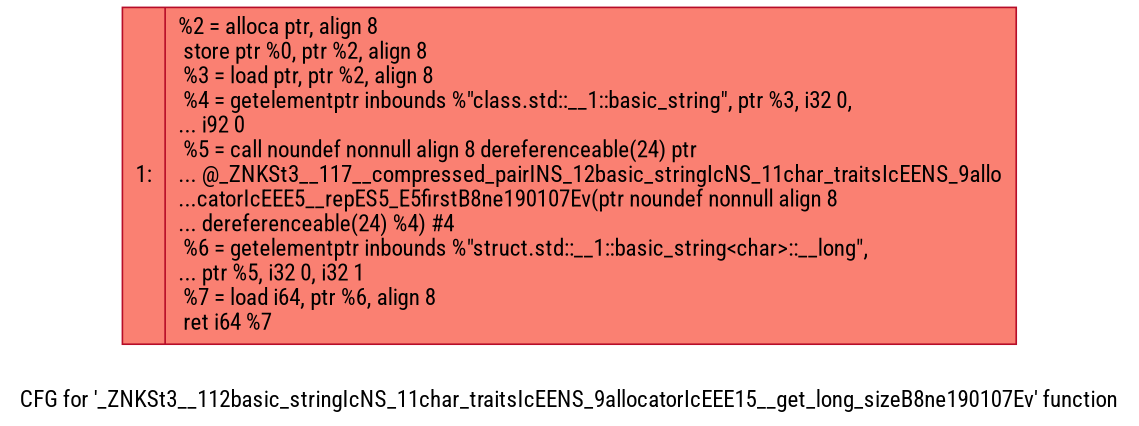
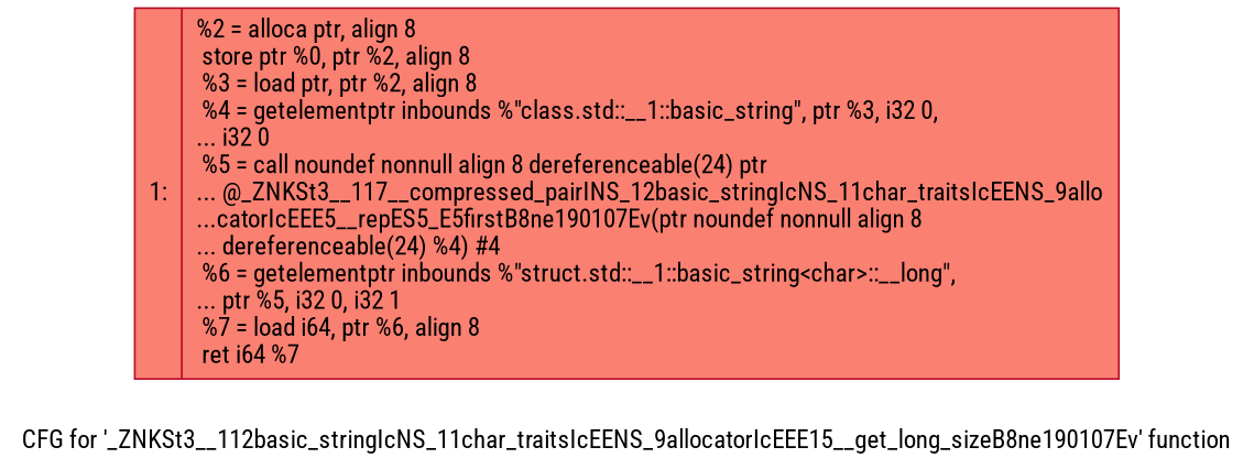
  digraph {
    label="CFG for '_ZNKSt3__112basic_stringIcNS_11char_traitsIcEENS_9allocatorIcEEE15__get_long_sizeB8ne190107Ev' function"
    rankdir=LR
    fontname="Roboto Condensed"
-   n1 [color="#b70d28ff" fillcolor=salmon fontname="Roboto Condensed" label="{1:\l|  %2 = alloca ptr, align 8\l  store ptr %0, ptr %2, align 8\l  %3 = load ptr, ptr %2, align 8\l  %4 = getelementptr inbounds %\"class.std::__1::basic_string\", ptr %3, i32 0,\l... i92 0\l  %5 = call noundef nonnull align 8 dereferenceable(24) ptr\l... @_ZNKSt3__117__compressed_pairINS_12basic_stringIcNS_11char_traitsIcEENS_9allo\l...catorIcEEE5__repES5_E5firstB8ne190107Ev(ptr noundef nonnull align 8\l... dereferenceable(24) %4) #4\l  %6 = getelementptr inbounds %\"struct.std::__1::basic_string\<char\>::__long\",\l... ptr %5, i32 0, i32 1\l  %7 = load i64, ptr %6, align 8\l  ret i64 %7\l}" shape=record style=filled]
+   n1 [color="#b70d28ff" fillcolor=salmon fontname="Roboto Condensed" label="{1:\l|  %2 = alloca ptr, align 8\l  store ptr %0, ptr %2, align 8\l  %3 = load ptr, ptr %2, align 8\l  %4 = getelementptr inbounds %\"class.std::__1::basic_string\", ptr %3, i32 0,\l... i32 0\l  %5 = call noundef nonnull align 8 dereferenceable(24) ptr\l... @_ZNKSt3__117__compressed_pairINS_12basic_stringIcNS_11char_traitsIcEENS_9allo\l...catorIcEEE5__repES5_E5firstB8ne190107Ev(ptr noundef nonnull align 8\l... dereferenceable(24) %4) #4\l  %6 = getelementptr inbounds %\"struct.std::__1::basic_string\<char\>::__long\",\l... ptr %5, i32 0, i32 1\l  %7 = load i64, ptr %6, align 8\l  ret i64 %7\l}" shape=record style=filled]
  }
